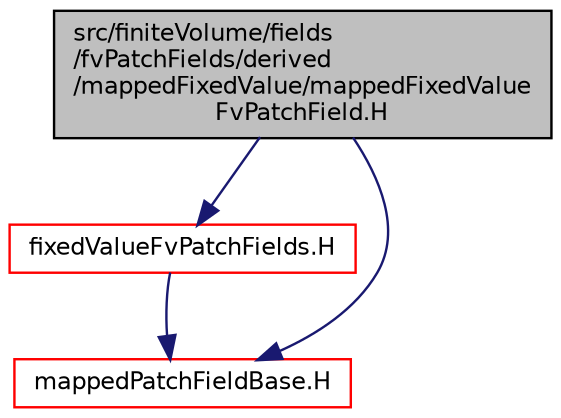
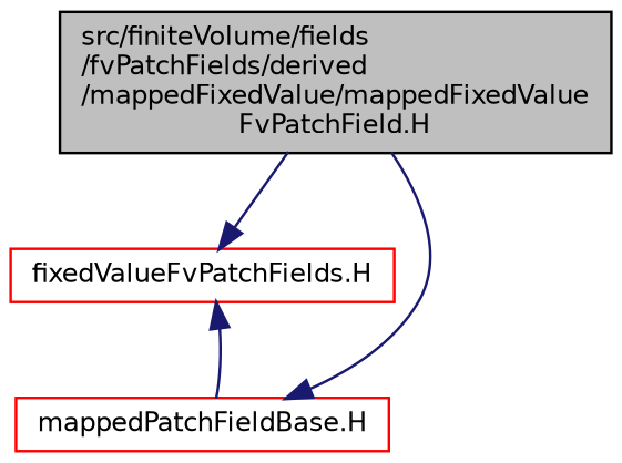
  digraph {
    node [color=red fontname=Helvetica fontsize=10 shape=record]
    edge [color=midnightblue fontname=Helvetica fontsize=10 labelfontname=Helvetica labelfontsize=10 style=solid]
    n1 [color=black fillcolor=grey75 fontcolor=black height=0.2 label="src/finiteVolume/fields\l/fvPatchFields/derived\l/mappedFixedValue/mappedFixedValue\lFvPatchField.H" style=filled width=0.4]
    n2 [height=0.2 label="fixedValueFvPatchFields.H" width=0.4]
    n3 [height=0.2 label="mappedPatchFieldBase.H" width=0.4]
    n1 -> n2
    n1 -> n3
-   n2 -> n3
+   n3 -> n2
  }
